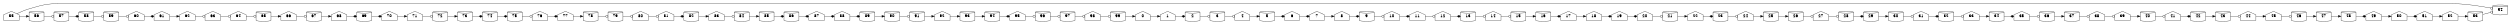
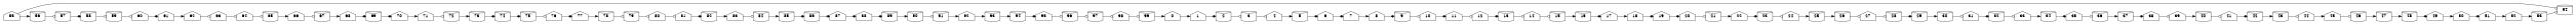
  strict digraph {
    rankdir=LR
    node [delay=10 shape=cylinder]
    edge [arrowhead=odot weight=0.0]
    0 [delay=5 shape=house]
    1 [delay=2 shape=house]
    2 [delay=5]
    3 [delay=3]
    4 [delay=8 shape=house]
    5 [delay=2]
    6 [delay=4 shape=house]
    7 [delay=5 shape=house]
    8 [delay=8 shape=house]
    9 [delay=6]
    10 [delay=1 shape=house]
    11 [delay=3 shape=house]
    12 [delay=5 shape=house]
    13 [delay=2]
    14 [delay=6 shape=house]
    15
    16 [delay=3]
    17 [delay=9 shape=house]
    18 [delay=7 shape=house]
    19 [delay=6 shape=house]
    20 [delay=7 shape=house]
    21 [delay=7]
    22 [delay=9 shape=house]
    23 [delay=7]
    24 [delay=8 shape=house]
    25 [delay=5]
    26
    27 [delay=5 shape=house]
    28 [delay=1]
    29
    30
    31 [delay=8 shape=house]
    32 [delay=6]
    33 [delay=3 shape=house]
    34 [delay=7]
    35 [delay=3 shape=house]
    36 [delay=8]
    37
    38 [shape=house]
    39 [delay=6 shape=house]
    40 [delay=9]
    41 [delay=4 shape=house]
    42 [delay=3]
    43 [delay=2]
    44 [delay=4 shape=house]
    45 [delay=8 shape=house]
    46 [delay=3]
    47 [delay=9]
    48
    49 [delay=7 shape=house]
    50 [delay=6 shape=house]
    51 [delay=9 shape=house]
    52 [delay=3 shape=house]
    53 [delay=8]
    54 [delay=2]
    55 [delay=9 shape=house]
    56 [delay=1]
    57 [delay=7]
    58 [delay=3]
    59 [delay=6]
    60 [delay=4 shape=house]
    61 [delay=9 shape=house]
    62 [shape=house]
    63 [delay=3 shape=house]
    64 [delay=8 shape=house]
    65 [delay=9]
    66 [delay=2 shape=house]
    67 [delay=9]
    68 [delay=1 shape=house]
    69
    70 [shape=house]
    71 [delay=9 shape=house]
    72
    73 [delay=1]
    74
    75 [delay=9]
    76 [delay=8 shape=house]
    77 [delay=4 shape=house]
    78 [delay=2]
    79 [delay=9]
    80 [shape=house]
    81 [delay=8 shape=house]
    82 [delay=8]
    83 [delay=5 shape=house]
    84
    85
    86 [delay=9]
    87 [delay=9 shape=house]
    88 [delay=3 shape=house]
    89 [delay=4]
    90 [delay=1]
    91 [delay=9]
    92 [delay=4 shape=house]
    93 [delay=1]
    94 [delay=7]
    95 [delay=8 shape=house]
    96 [delay=6]
    97 [delay=1]
    98 [delay=3 shape=house]
    99 [delay=4]
    0 -> 1 [arrowhead=normal weight=1.0]
    1 -> 2 [arrowhead=diamond weight=3.0]
    2 -> 3 [weight=1.0]
    3 -> 4
    4 -> 5 [arrowhead=normal weight=1.0]
    5 -> 6 [arrowhead=diamond weight=1.0]
    6 -> 7 [arrowhead=diamond weight=2.0]
    7 -> 8 [arrowhead=normal]
    8 -> 9 [arrowhead=diamond weight=2.0]
    9 -> 10
    10 -> 11 [arrowhead=diamond weight=2.0]
    11 -> 12 [weight=1.0]
    12 -> 13 [arrowhead=diamond]
    13 -> 14 [weight=1.0]
    14 -> 15 [weight=2.0]
    15 -> 16 [arrowhead=normal]
    16 -> 17 [arrowhead=diamond weight=2.0]
    17 -> 18 [arrowhead=normal]
    18 -> 19 [arrowhead=diamond]
    19 -> 20 [arrowhead=diamond weight=2.0]
    20 -> 21 [weight=1.0]
    21 -> 22 [arrowhead=normal]
    22 -> 23 [arrowhead=diamond weight=1.0]
    23 -> 24 [weight=3.0]
    24 -> 25 [arrowhead=normal]
    25 -> 26 [arrowhead=normal weight=2.0]
    26 -> 27 [weight=1.0]
    27 -> 28
    28 -> 29 [arrowhead=diamond weight=1.0]
    29 -> 30 [arrowhead=normal weight=2.0]
    30 -> 31
    31 -> 32 [arrowhead=diamond]
    32 -> 33 [weight=2.0]
    33 -> 34 [arrowhead=normal weight=1.0]
    34 -> 35 [arrowhead=diamond]
    35 -> 36 [weight=3.0]
    36 -> 37 [arrowhead=normal]
-   37 -> 38 [weight=2.0]
+   37 -> 38 [arrowhead=diamond weight=2.0]
    38 -> 39
    39 -> 40 [arrowhead=normal weight=1.0]
    40 -> 41 [weight=1.0]
    41 -> 42 [arrowhead=diamond weight=2.0]
    42 -> 43 [arrowhead=normal weight=1.0]
    43 -> 44 [weight=1.0]
    44 -> 45 [arrowhead=normal weight=1.0]
    45 -> 46
    46 -> 47 [arrowhead=normal weight=2.0]
    47 -> 48 [arrowhead=normal]
    48 -> 49 [arrowhead=diamond weight=2.0]
    49 -> 50 [arrowhead=normal weight=1.0]
    50 -> 51 [arrowhead=diamond]
    51 -> 52 [arrowhead=normal weight=2.0]
    52 -> 53 [arrowhead=normal weight=1.0]
    53 -> 54
    55 -> 54
    55 -> 56 [arrowhead=normal weight=3.0]
    56 -> 57
    57 -> 58 [arrowhead=diamond weight=2.0]
    58 -> 59 [weight=1.0]
    59 -> 60 [weight=1.0]
    60 -> 61 [arrowhead=diamond]
    61 -> 62 [arrowhead=normal weight=1.0]
    62 -> 63
    63 -> 64 [weight=2.0]
    64 -> 65
    65 -> 66 [arrowhead=normal weight=3.0]
    66 -> 67 [weight=1.0]
    67 -> 68 [arrowhead=normal weight=1.0]
    68 -> 69 [arrowhead=diamond weight=1.0]
    69 -> 70 [arrowhead=diamond]
    70 -> 71 [arrowhead=normal]
    71 -> 72
    72 -> 73 [arrowhead=normal weight=2.0]
    73 -> 74 [arrowhead=diamond]
    74 -> 75 [arrowhead=diamond weight=1.0]
    75 -> 76 [weight=4.0]
    76 -> 77 [arrowhead=diamond]
    77 -> 78 [arrowhead=normal weight=2.0]
    78 -> 79 [weight=1.0]
    79 -> 80
    80 -> 81
    81 -> 82 [arrowhead=diamond weight=1.0]
    82 -> 83 [arrowhead=normal weight=2.0]
    83 -> 84 [weight=2.0]
    84 -> 85 [arrowhead=normal]
    85 -> 86 [arrowhead=diamond]
    86 -> 87 [arrowhead=diamond weight=1.0]
    87 -> 88 [arrowhead=diamond]
    88 -> 89 [arrowhead=diamond weight=4.0]
    89 -> 90 [arrowhead=normal weight=1.0]
    90 -> 91
    91 -> 92 [arrowhead=normal weight=1.0]
    92 -> 93 [arrowhead=normal]
    93 -> 94 [arrowhead=normal weight=2.0]
    94 -> 95 [arrowhead=diamond weight=2.0]
    95 -> 96
    96 -> 97 [weight=2.0]
    97 -> 98
    98 -> 99 [weight=1.0]
    99 -> 0 [arrowhead=normal]
  }
